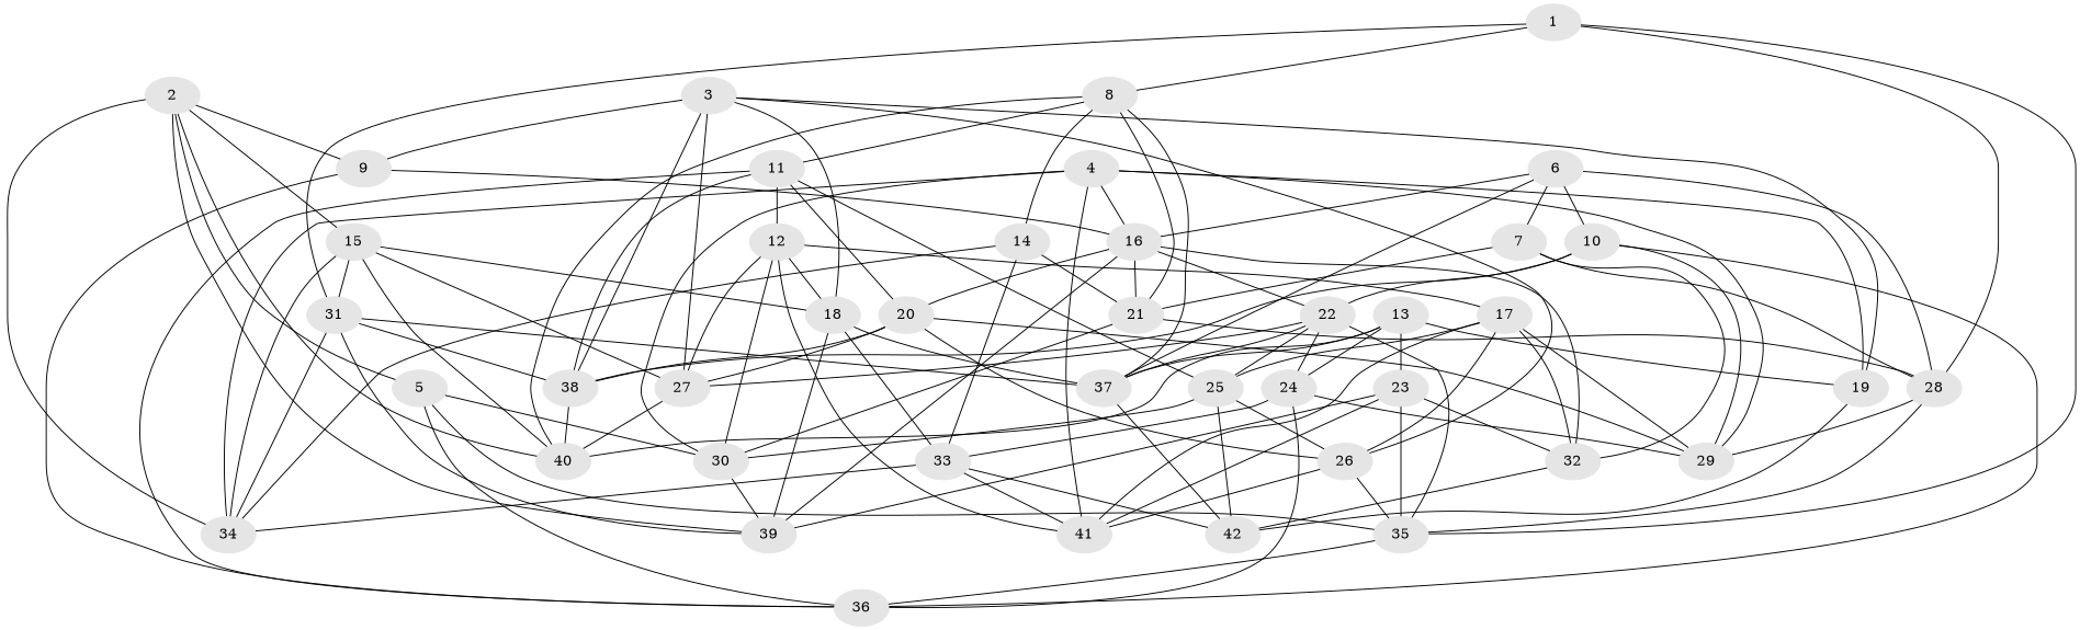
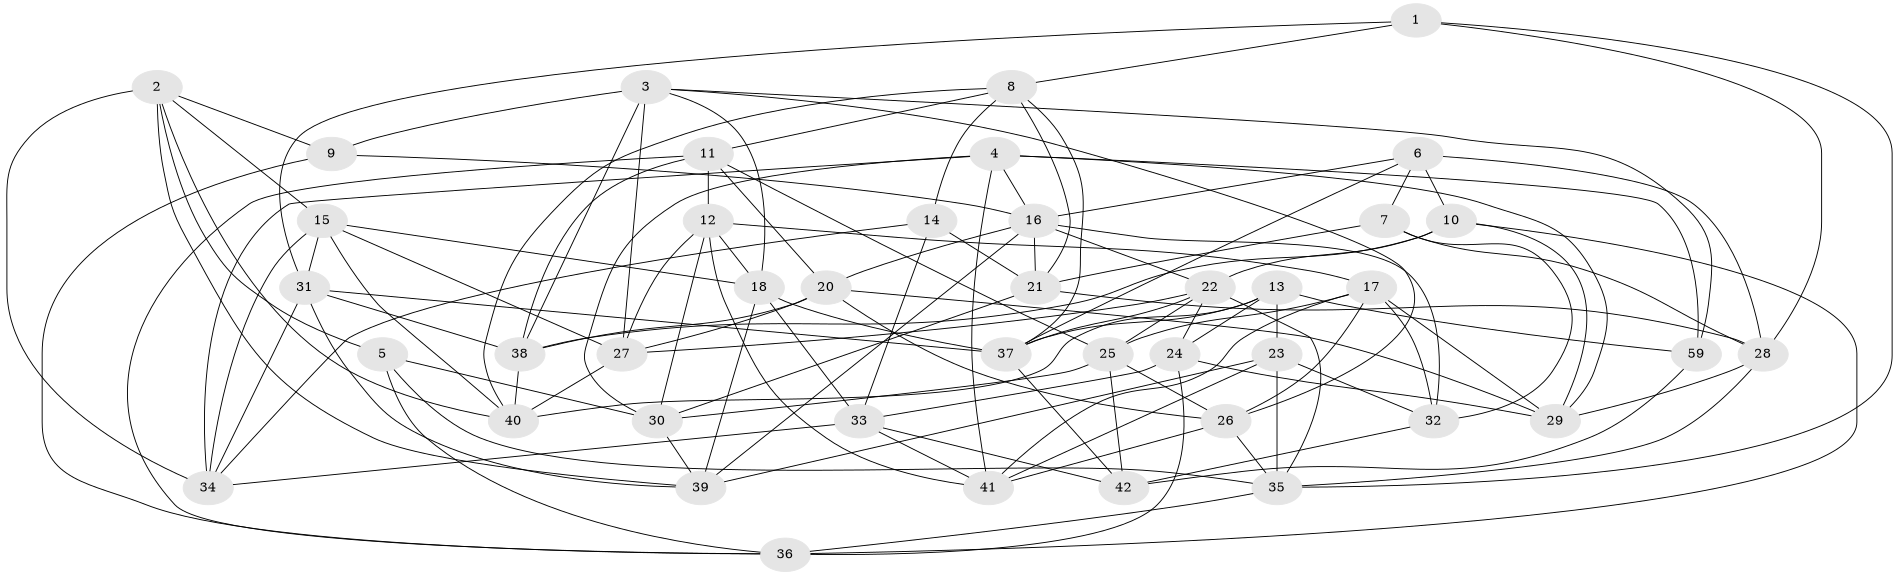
  graph {
    node [color=gray90 style=filled]
    edge [weight=1.0]
    1
    8
    28
    31
    35
    40
    37
    21
    11
    14
    29
    34
    39
    38
    36
    2
    5
    9
    15
    30
    16
    18
    27
    3
-   19
+   19 [label=59]
    26
    33
    42
    41
    4
    32
    22
    20
    6
    7
    10
    12
    25
    24
    17
    13
    23
    1 -- 8
    1 -- 28
    1 -- 31
    1 -- 35
    8 -- 40
    8 -- 37
    8 -- 21
    8 -- 11
    8 -- 14
    28 -- 35
    28 -- 29
    31 -- 37
    31 -- 34
    31 -- 39
    31 -- 38
    35 -- 36
    37 -- 42
    21 -- 28
    21 -- 30
    11 -- 38
    11 -- 36
    11 -- 20
    11 -- 12
    11 -- 25
    14 -- 21
    14 -- 34
    14 -- 33
    38 -- 40
    2 -- 40
    2 -- 34
    2 -- 39
    2 -- 5
    2 -- 9
    2 -- 15
    5 -- 35
    5 -- 36
    5 -- 30
    9 -- 36
    9 -- 16
    15 -- 31
    15 -- 40
    15 -- 34
    15 -- 18
    15 -- 27
    30 -- 39
    16 -- 21
    16 -- 39
    16 -- 32
    16 -- 22
    16 -- 20
    18 -- 37
    18 -- 39
    18 -- 33
    27 -- 40
    3 -- 38
    3 -- 9
    3 -- 18
    3 -- 27
    3 -- 19
    3 -- 26
    19 -- 42
    26 -- 35
    26 -- 41
    33 -- 34
    33 -- 42
    33 -- 41
    4 -- 29
    4 -- 34
    4 -- 30
    4 -- 16
    4 -- 19
    4 -- 41
    32 -- 42
    22 -- 35
    22 -- 37
    22 -- 27
    22 -- 25
    22 -- 24 [weight=2.0]
    20 -- 29
    20 -- 38
    20 -- 27
    20 -- 26
    6 -- 28
    6 -- 37
    6 -- 16
    6 -- 7
    6 -- 10 [weight=2.0]
    7 -- 28
    7 -- 21
    7 -- 32
    10 -- 29
    10 -- 38
    10 -- 36
    10 -- 22
    12 -- 30
    12 -- 18
    12 -- 27
    12 -- 41
    12 -- 17
    25 -- 30
    25 -- 26
    25 -- 42
    24 -- 29
    24 -- 36
    24 -- 33
    17 -- 29
    17 -- 26
    17 -- 41
    17 -- 32
    17 -- 25
    13 -- 40
    13 -- 37
    13 -- 19
    13 -- 24
    13 -- 23 [weight=2.0]
    23 -- 35
    23 -- 39
    23 -- 41
    23 -- 32
  }
